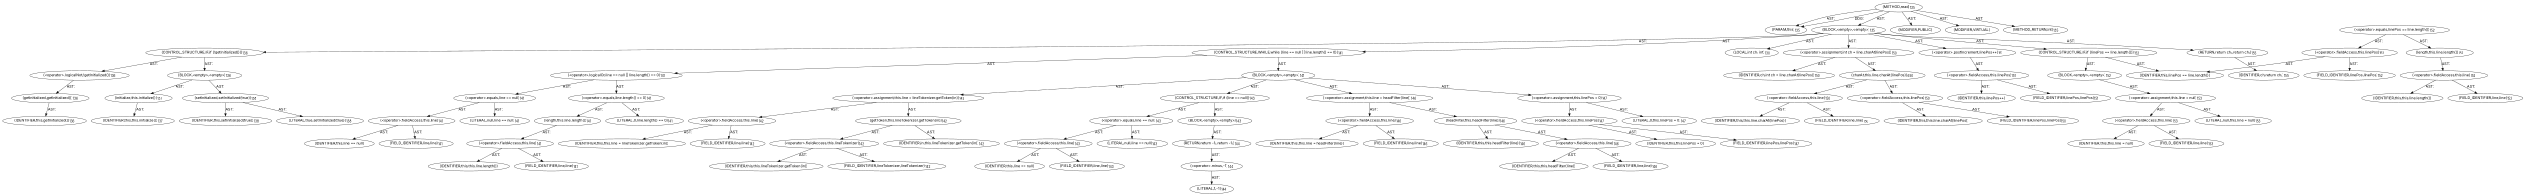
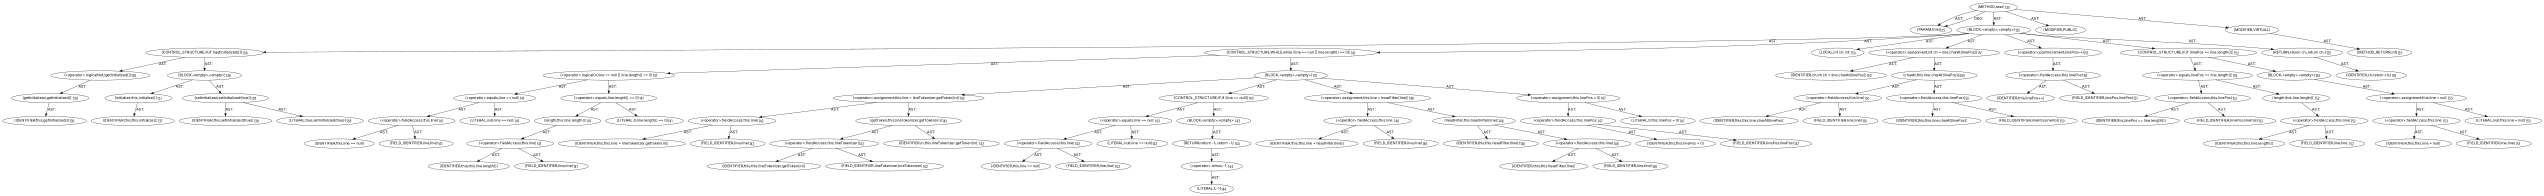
  digraph {
    fontname=Inter
    node [fontname=Inter]
    edge [fontname=Inter]
    n1 [label=<(METHOD,read)<SUB>135</SUB>>]
    n2 [label=<(PARAM,this)<SUB>135</SUB>>]
    n3 [label=<(BLOCK,&lt;empty&gt;,&lt;empty&gt;)<SUB>135</SUB>>]
    n4 [label=<(MODIFIER,PUBLIC)>]
    n5 [label=<(MODIFIER,VIRTUAL)>]
    n6 [label=<(METHOD_RETURN,int)<SUB>135</SUB>>]
    n7 [label=<(CONTROL_STRUCTURE,IF,if (!getInitialized()))<SUB>136</SUB>>]
    n8 [label=<(CONTROL_STRUCTURE,WHILE,while (line == null || line.length() == 0))<SUB>141</SUB>>]
-   n9 [label=<(LOCAL,int ch: int)<SUB>130</SUB>>]
+   n9 [label=<(LOCAL,int ch: int)<SUB>150</SUB>>]
    n10 [label=<(&lt;operator&gt;.assignment,int ch = line.charAt(linePos))<SUB>150</SUB>>]
    n11 [label=<(&lt;operator&gt;.postIncrement,linePos++)<SUB>151</SUB>>]
    n12 [label=<(CONTROL_STRUCTURE,IF,if (linePos == line.length()))<SUB>152</SUB>>]
    n13 [label=<(RETURN,return ch;,return ch;)<SUB>155</SUB>>]
    n14 [label=<(&lt;operator&gt;.logicalNot,!getInitialized())<SUB>136</SUB>>]
    n15 [label=<(BLOCK,&lt;empty&gt;,&lt;empty&gt;)<SUB>136</SUB>>]
    n16 [label=<(&lt;operator&gt;.logicalOr,line == null || line.length() == 0)<SUB>141</SUB>>]
    n17 [label=<(BLOCK,&lt;empty&gt;,&lt;empty&gt;)<SUB>141</SUB>>]
    n18 [label=<(IDENTIFIER,ch,int ch = line.charAt(linePos))<SUB>150</SUB>>]
    n19 [label=<(charAt,this.line.charAt(linePos))<SUB>650</SUB>>]
    n20 [label=<(&lt;operator&gt;.fieldAccess,this.linePos)<SUB>151</SUB>>]
    n21 [label=<(&lt;operator&gt;.equals,linePos == line.length())<SUB>152</SUB>>]
    n22 [label=<(BLOCK,&lt;empty&gt;,&lt;empty&gt;)<SUB>152</SUB>>]
    n23 [label=<(IDENTIFIER,ch,return ch;)<SUB>155</SUB>>]
    n24 [label=<(getInitialized,getInitialized())<SUB>136</SUB>>]
    n25 [label=<(initialize,this.initialize())<SUB>137</SUB>>]
    n26 [label=<(setInitialized,setInitialized(true))<SUB>138</SUB>>]
    n27 [label=<(IDENTIFIER,this,getInitialized())<SUB>136</SUB>>]
    n28 [label=<(IDENTIFIER,this,this.initialize())<SUB>137</SUB>>]
    n29 [label=<(IDENTIFIER,this,setInitialized(true))<SUB>138</SUB>>]
    n30 [label=<(LITERAL,true,setInitialized(true))<SUB>138</SUB>>]
    n31 [label=<(&lt;operator&gt;.equals,line == null)<SUB>141</SUB>>]
    n32 [label=<(&lt;operator&gt;.equals,line.length() == 0)<SUB>141</SUB>>]
    n33 [label=<(&lt;operator&gt;.assignment,this.line = lineTokenizer.getToken(in))<SUB>142</SUB>>]
    n34 [label=<(CONTROL_STRUCTURE,IF,if (line == null))<SUB>143</SUB>>]
    n35 [label=<(&lt;operator&gt;.assignment,this.line = headFilter(line))<SUB>146</SUB>>]
    n36 [label=<(&lt;operator&gt;.assignment,this.linePos = 0)<SUB>147</SUB>>]
    n37 [label=<(&lt;operator&gt;.fieldAccess,this.line)<SUB>141</SUB>>]
    n38 [label=<(LITERAL,null,line == null)<SUB>141</SUB>>]
    n39 [label=<(length,this.line.length())<SUB>141</SUB>>]
    n40 [label=<(LITERAL,0,line.length() == 0)<SUB>141</SUB>>]
    n41 [label=<(IDENTIFIER,this,line == null)>]
    n42 [label=<(FIELD_IDENTIFIER,line,line)<SUB>141</SUB>>]
    n43 [label=<(&lt;operator&gt;.fieldAccess,this.line)<SUB>141</SUB>>]
    n44 [label=<(IDENTIFIER,this,this.line.length())>]
    n45 [label=<(FIELD_IDENTIFIER,line,line)<SUB>141</SUB>>]
    n46 [label=<(&lt;operator&gt;.fieldAccess,this.line)<SUB>142</SUB>>]
    n47 [label=<(getToken,this.lineTokenizer.getToken(in))<SUB>142</SUB>>]
    n48 [label=<(&lt;operator&gt;.equals,line == null)<SUB>143</SUB>>]
    n49 [label=<(BLOCK,&lt;empty&gt;,&lt;empty&gt;)<SUB>143</SUB>>]
    n50 [label=<(&lt;operator&gt;.fieldAccess,this.line)<SUB>146</SUB>>]
    n51 [label=<(headFilter,this.headFilter(line))<SUB>146</SUB>>]
    n52 [label=<(&lt;operator&gt;.fieldAccess,this.linePos)<SUB>147</SUB>>]
    n53 [label=<(LITERAL,0,this.linePos = 0)<SUB>147</SUB>>]
    n54 [label=<(IDENTIFIER,this,this.line = lineTokenizer.getToken(in))>]
    n55 [label=<(FIELD_IDENTIFIER,line,line)<SUB>142</SUB>>]
    n56 [label=<(&lt;operator&gt;.fieldAccess,this.lineTokenizer)<SUB>142</SUB>>]
    n57 [label=<(IDENTIFIER,in,this.lineTokenizer.getToken(in))<SUB>142</SUB>>]
    n58 [label=<(IDENTIFIER,this,this.lineTokenizer.getToken(in))>]
    n59 [label=<(FIELD_IDENTIFIER,lineTokenizer,lineTokenizer)<SUB>142</SUB>>]
    n60 [label=<(&lt;operator&gt;.fieldAccess,this.line)<SUB>143</SUB>>]
    n61 [label=<(LITERAL,null,line == null)<SUB>143</SUB>>]
    n62 [label=<(RETURN,return -1;,return -1;)<SUB>144</SUB>>]
    n63 [label=<(IDENTIFIER,this,line == null)>]
    n64 [label=<(FIELD_IDENTIFIER,line,line)<SUB>143</SUB>>]
    n65 [label=<(&lt;operator&gt;.minus,-1)<SUB>144</SUB>>]
    n66 [label=<(LITERAL,1,-1)<SUB>144</SUB>>]
    n67 [label=<(IDENTIFIER,this,this.line = headFilter(line))>]
    n68 [label=<(FIELD_IDENTIFIER,line,line)<SUB>146</SUB>>]
    n69 [label=<(IDENTIFIER,this,this.headFilter(line))<SUB>146</SUB>>]
    n70 [label=<(&lt;operator&gt;.fieldAccess,this.line)<SUB>146</SUB>>]
    n71 [label=<(IDENTIFIER,this,this.headFilter(line))>]
    n72 [label=<(FIELD_IDENTIFIER,line,line)<SUB>146</SUB>>]
    n73 [label=<(IDENTIFIER,this,this.linePos = 0)>]
    n74 [label=<(FIELD_IDENTIFIER,linePos,linePos)<SUB>147</SUB>>]
    n75 [label=<(&lt;operator&gt;.fieldAccess,this.line)<SUB>150</SUB>>]
    n76 [label=<(&lt;operator&gt;.fieldAccess,this.linePos)<SUB>150</SUB>>]
    n77 [label=<(IDENTIFIER,this,this.line.charAt(linePos))>]
    n78 [label=<(FIELD_IDENTIFIER,line,line)<SUB>150</SUB>>]
    n79 [label=<(IDENTIFIER,this,this.line.charAt(linePos))>]
    n80 [label=<(FIELD_IDENTIFIER,linePos,linePos)<SUB>150</SUB>>]
    n81 [label=<(IDENTIFIER,this,linePos++)>]
    n82 [label=<(FIELD_IDENTIFIER,linePos,linePos)<SUB>151</SUB>>]
    n83 [label=<(&lt;operator&gt;.fieldAccess,this.linePos)<SUB>152</SUB>>]
    n84 [label=<(length,this.line.length())<SUB>152</SUB>>]
    n85 [label=<(&lt;operator&gt;.assignment,this.line = null)<SUB>153</SUB>>]
    n86 [label=<(IDENTIFIER,this,linePos == line.length())>]
    n87 [label=<(FIELD_IDENTIFIER,linePos,linePos)<SUB>152</SUB>>]
    n88 [label=<(&lt;operator&gt;.fieldAccess,this.line)<SUB>152</SUB>>]
    n89 [label=<(IDENTIFIER,this,this.line.length())>]
    n90 [label=<(FIELD_IDENTIFIER,line,line)<SUB>152</SUB>>]
    n91 [label=<(&lt;operator&gt;.fieldAccess,this.line)<SUB>153</SUB>>]
    n92 [label=<(LITERAL,null,this.line = null)<SUB>153</SUB>>]
    n93 [label=<(IDENTIFIER,this,this.line = null)>]
    n94 [label=<(FIELD_IDENTIFIER,line,line)<SUB>153</SUB>>]
    n1 -> n2 [label="AST: "]
    n1 -> n2 [label="DDG: "]
    n1 -> n3 [label="AST: "]
    n1 -> n4 [label="AST: "]
    n1 -> n5 [label="AST: "]
-   n1 -> n6 [label="AST: "]
+   n5 -> n6 [label="AST: "]
    n3 -> n7 [label="AST: "]
    n3 -> n8 [label="AST: "]
    n3 -> n9 [label="AST: "]
    n3 -> n10 [label="AST: "]
    n3 -> n11 [label="AST: "]
    n3 -> n12 [label="AST: "]
    n3 -> n13 [label="AST: "]
    n7 -> n14 [label="AST: "]
    n7 -> n15 [label="AST: "]
    n8 -> n16 [label="AST: "]
    n8 -> n17 [label="AST: "]
    n10 -> n18 [label="AST: "]
    n10 -> n19 [label="AST: "]
    n11 -> n20 [label="AST: "]
-   n12 -> n86 [label="AST: "]
+   n12 -> n21 [label="AST: "]
    n12 -> n22 [label="AST: "]
    n13 -> n23 [label="AST: "]
    n14 -> n24 [label="AST: "]
    n15 -> n25 [label="AST: "]
    n15 -> n26 [label="AST: "]
    n16 -> n31 [label="AST: "]
    n16 -> n32 [label="AST: "]
    n17 -> n33 [label="AST: "]
    n17 -> n34 [label="AST: "]
    n17 -> n35 [label="AST: "]
    n17 -> n36 [label="AST: "]
    n19 -> n75 [label="AST: "]
    n19 -> n76 [label="AST: "]
    n20 -> n81 [label="AST: "]
    n20 -> n82 [label="AST: "]
    n21 -> n83 [label="AST: "]
    n21 -> n84 [label="AST: "]
    n22 -> n85 [label="AST: "]
    n24 -> n27 [label="AST: "]
    n25 -> n28 [label="AST: "]
    n26 -> n29 [label="AST: "]
    n26 -> n30 [label="AST: "]
    n31 -> n37 [label="AST: "]
    n31 -> n38 [label="AST: "]
    n32 -> n39 [label="AST: "]
    n32 -> n40 [label="AST: "]
    n33 -> n46 [label="AST: "]
    n33 -> n47 [label="AST: "]
    n34 -> n48 [label="AST: "]
    n34 -> n49 [label="AST: "]
    n35 -> n50 [label="AST: "]
    n35 -> n51 [label="AST: "]
    n36 -> n52 [label="AST: "]
    n36 -> n53 [label="AST: "]
    n37 -> n41 [label="AST: "]
    n37 -> n42 [label="AST: "]
    n39 -> n43 [label="AST: "]
    n43 -> n44 [label="AST: "]
    n43 -> n45 [label="AST: "]
    n46 -> n54 [label="AST: "]
    n46 -> n55 [label="AST: "]
    n47 -> n56 [label="AST: "]
    n47 -> n57 [label="AST: "]
    n48 -> n60 [label="AST: "]
    n48 -> n61 [label="AST: "]
    n49 -> n62 [label="AST: "]
    n50 -> n67 [label="AST: "]
    n50 -> n68 [label="AST: "]
    n51 -> n69 [label="AST: "]
    n51 -> n70 [label="AST: "]
    n52 -> n73 [label="AST: "]
    n52 -> n74 [label="AST: "]
    n56 -> n58 [label="AST: "]
    n56 -> n59 [label="AST: "]
    n60 -> n63 [label="AST: "]
    n60 -> n64 [label="AST: "]
    n62 -> n65 [label="AST: "]
    n65 -> n66 [label="AST: "]
    n70 -> n71 [label="AST: "]
    n70 -> n72 [label="AST: "]
    n75 -> n77 [label="AST: "]
    n75 -> n78 [label="AST: "]
    n76 -> n79 [label="AST: "]
    n76 -> n80 [label="AST: "]
    n83 -> n86 [label="AST: "]
    n83 -> n87 [label="AST: "]
    n84 -> n88 [label="AST: "]
    n85 -> n91 [label="AST: "]
    n85 -> n92 [label="AST: "]
    n88 -> n89 [label="AST: "]
    n88 -> n90 [label="AST: "]
    n91 -> n93 [label="AST: "]
    n91 -> n94 [label="AST: "]
  }
